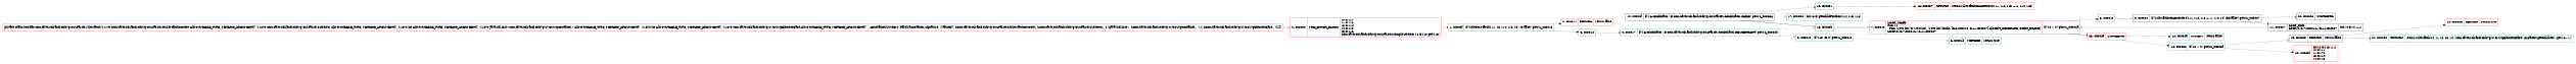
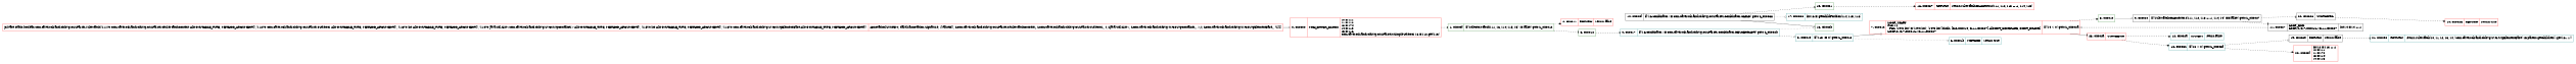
  digraph {
    rankdir=LR
    node [color=red shape=record]
    edge [arrowhead=odot style=dashed]
-   n1 [label="{0\:\ 0x0000|MTH_ENTER_BLOCK\l|r0 = r11\lr1 = r12\lr3 = r14\lr4 = r15\lr5 = r16\lcom.caverock.androidsvg.CSSParser$SimpleSelector r6 = r12.get(r13)\l}"]
+   n1 [label="{0\:\ 0x0000|MTH_ENTER_BLOCK\l|r0 = r11\lr1 = r12\lr3 = r74\lr4 = r15\lr5 = r16\lcom.caverock.androidsvg.CSSParser$SimpleSelector r6 = r12.get(r13)\l}"]
    n2 [color=darkgreen label="{1\:\ 0x000f|if (selectorMatch(r11, r6, r14, r15, r5) != false) goto L_0x0012\l}"]
    n3 [label="{2\:\ 0x0011|RETURN\l|return false\l}"]
    n4 [color=darkgreen label="{3\:\ 0x0012}"]
    n5 [color=teal label="{4\:\ 0x0017|if (r6.combinator != com.caverock.androidsvg.CSSParser.Combinator.DESCENDANT) goto L_0x002b\l}"]
    n6 [color=teal label="{5\:\ 0x0019|if (r13 != 0) goto L_0x001c\l}"]
    n7 [color=darkgreen label="{13\:\ 0x002b}"]
    n8 [color=teal label="{6\:\ 0x001b|METHOD\l|return true\l}"]
    n9 [label="{7\:\ 0x001c|LOOP_START\lPHI: r4 \l  PHI: (r4v2 int) = (r4v0 int), (r4v3 int) binds: [B:5:0x0019, B:11:0x0027] A[DONT_GENERATE, DONT_INLINE]\lLOOP:0: B:7:0x001c\-\>B:11:0x0027\l|if (r4 \< 0) goto L_0x002a\l}"]
    n10 [color=darkgreen label="{8\:\ 0x001e}"]
    n11 [label="{23\:\ 0x002a|SYNTHETIC\l}"]
    n12 [color=black label="{9\:\ 0x0024|if (ruleMatchOnAncestors(r11, r12, r13 + \-1, r14, r4) == false) goto L_0x0027\l}"]
    n13 [color=teal label="{12\:\ 0x002a|SYSTEM\l|return false\l}"]
    n14 [color=teal label="{18\:\ 0x003c|if (r6 \> 0) goto L_0x003f\l}"]
    n15 [color=black label="{11\:\ 0x0027|LOOP_END\lLOOP:0: B:7:0x001c\-\>B:11:0x0027\l|int r4 = r4 + \-1\l}"]
    n16 [color=black label="{22\:\ 0x0026|SYNTHETIC\l}"]
    n17 [label="{10\:\ 0x0026|RETURN\l|return true\l}"]
    n18 [color=black label="{14\:\ 0x002f|if (r6.combinator != com.caverock.androidsvg.CSSParser.Combinator.CHILD) goto L_0x0038\l}"]
    n19 [color=darkgreen label="{15\:\ 0x0031}"]
    n20 [color=teal label="{17\:\ 0x0038|int r6 = getChildPosition(r14, r15, r16)\l}"]
    n21 [label="{16\:\ 0x0037|RETURN\l|return ruleMatchOnAncestors(r11, r12, r13 + \-1, r14, r15)\l}"]
    n22 [color=black label="{19\:\ 0x003e|RETURN\l|return false\l}"]
    n23 [label="{20\:\ 0x003f|int r2 = r13 + \-1\lr0 = r11\lr1 = r72\lr3 = r14\lr4 = r15\l}"]
    n24 [color=teal label="{21\:\ 0x0056|RETURN\l|return ruleMatch(r0, r1, r2, r3, r4, (com.caverock.androidsvg.SVG.SvgElementBase) r5.parent.getChildren().get(r6 \- 1))\l}"]
    n25 [label="{private static boolean com.caverock.androidsvg.CSSParser.ruleMatch((r11v0 com.caverock.androidsvg.CSSParser$RuleMatchContext A[IMMUTABLE_TYPE, METHOD_ARGUMENT]), (r12v0 com.caverock.androidsvg.CSSParser$Selector A[IMMUTABLE_TYPE, METHOD_ARGUMENT]), (r13v0 int A[IMMUTABLE_TYPE, METHOD_ARGUMENT]), (r14v0 java.util.List\<com.caverock.androidsvg.SVG$SvgContainer\> A[IMMUTABLE_TYPE, METHOD_ARGUMENT]), (r15v0 int A[IMMUTABLE_TYPE, METHOD_ARGUMENT]), (r16v0 com.caverock.androidsvg.SVG$SvgElementBase A[IMMUTABLE_TYPE, METHOD_ARGUMENT]))  | Annotation[SYSTEM, dalvik.annotation.Signature, \{value=[(, Lcom\/caverock\/androidsvg\/CSSParser$RuleMatchContext;, Lcom\/caverock\/androidsvg\/CSSParser$Selector;, I, Ljava\/util\/List\<, Lcom\/caverock\/androidsvg\/SVG$SvgContainer;, \>;I, Lcom\/caverock\/androidsvg\/SVG$SvgElementBase;, )Z]\}]\l}"]
    n1 -> n2 [arrowhead=tee]
    n2 -> n3 [arrowhead=diamond style=dotted]
-   n2 -> n4 [arrowhead=diamond]
+   n2 -> n4 [arrowhead=tee]
    n4 -> n5 [arrowhead=tee]
    n5 -> n6
    n5 -> n7 [style=dotted]
    n6 -> n8 [style=dotted]
-   n7 -> n9 [style=solid]
+   n6 -> n9 [style=solid]
    n9 -> n10 [arrowhead=diamond]
    n9 -> n11 [arrowhead=tee style=solid]
    n10 -> n12 [style=solid]
    n11 -> n13 [arrowhead=diamond]
    n11 -> n14 [arrowhead=diamond]
    n12 -> n15 [arrowhead=tee]
    n12 -> n16 [arrowhead=tee]
    n14 -> n22
    n14 -> n23 [arrowhead=diamond]
    n15 -> n9
-   n22 -> n17 [arrowhead=diamond]
+   n16 -> n17 [arrowhead=diamond]
    n18 -> n7 [style=solid]
    n18 -> n19 [arrowhead=tee]
    n18 -> n20 [style=dotted]
    n19 -> n21 [arrowhead=diamond]
    n22 -> n24 [arrowhead=tee]
    n25 -> n1 [style=solid]
  }
